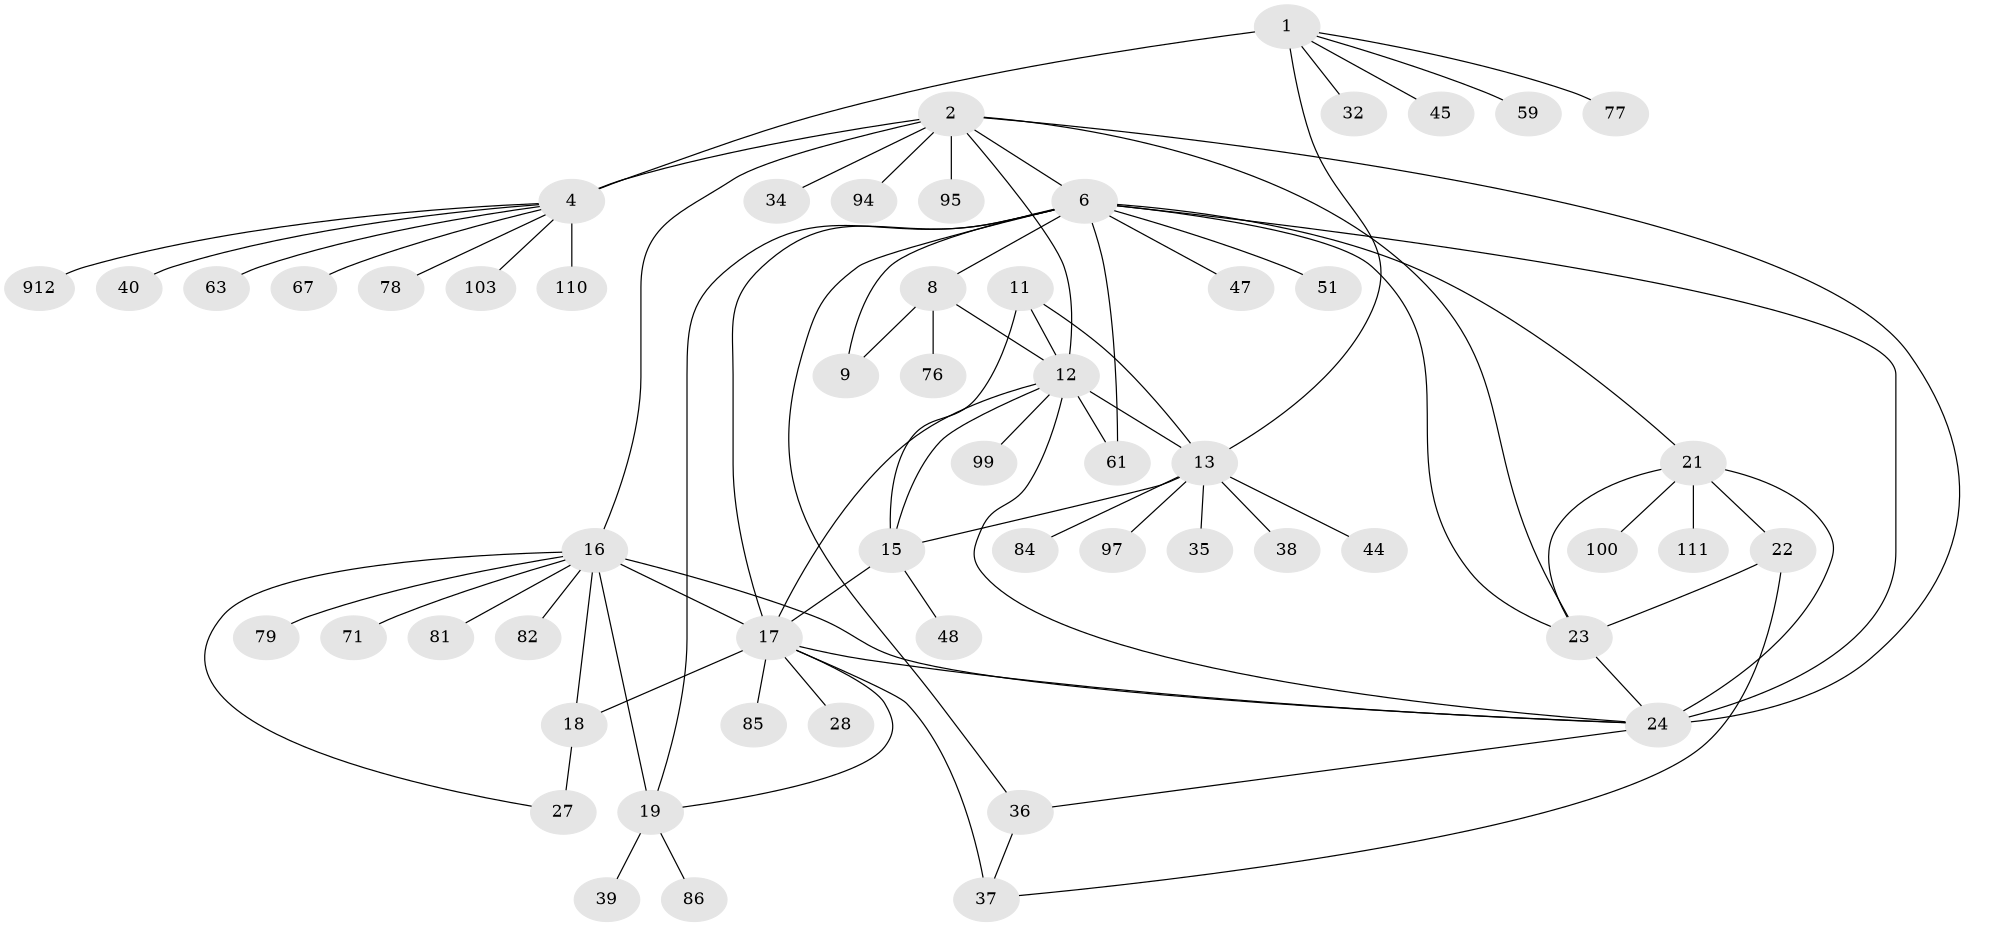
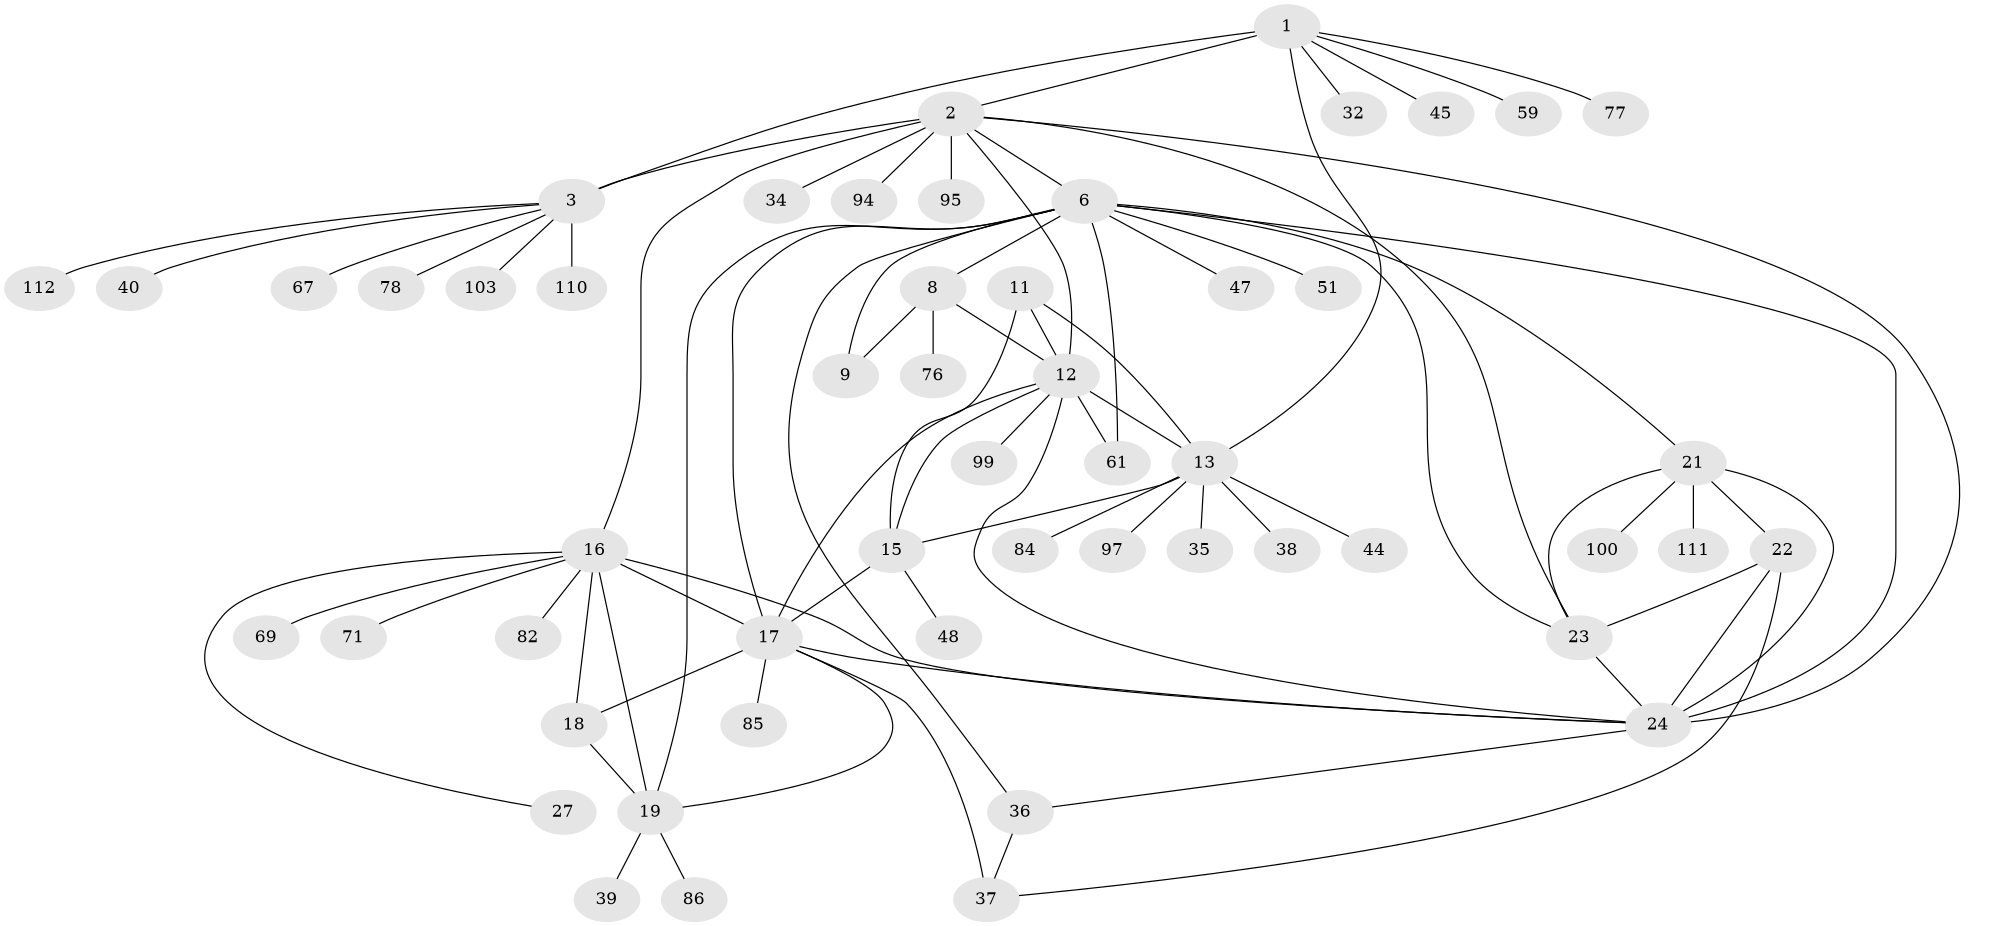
  graph {
    node [color=gray90 style=filled]
    1 [super="+42"]
    2
-   3 [super="+5+4" label=4]
+   3 [super="+5+4"]
    13
    32
    45
    59
    77
    6 [super="+7+30+10+50"]
    12 [super="+14"]
    16 [super="+62"]
    23 [super="+49+64+89+105"]
    24 [super="+25+29+87+75"]
    34
    94
    95
    40 [super="+70"]
-   63
    67
    78
    103
    110
-   112 [label=912]
+   112
    15 [super="+31+65+91+56"]
    35 [super="+68"]
    38 [super="+79"]
    44
    84
    97
    8
    9 [super="+83"]
    17
    19 [super="+46+20+73"]
    21
    36 [super="+90+107+108+109"]
    n36 [label=61 super="+54+72"]
    47
    51
    99
    18
    27
-   69 [label=79]
+   69
    71
-   81
    82 [super="+96"]
    76
-   28
    37 [super="+53"]
    85
    39
    86
    22
    100
    111
    11 [super="+33"]
    48 [super="+61+57+93+58"]
+   1 -- 2
    1 -- 3 [weight=3]
    1 -- 13
    1 -- 32
    1 -- 45
    1 -- 59
    1 -- 77
    2 -- 3 [weight=3]
    2 -- 6 [weight=2]
    2 -- 12
    2 -- 16
    2 -- 23
    2 -- 24
    2 -- 34
    2 -- 94
    2 -- 95
    3 -- 40
-   3 -- 63
    3 -- 67
    3 -- 78
    3 -- 103
    3 -- 110
    3 -- 112
    13 -- 15
    13 -- 35
    13 -- 38
    13 -- 44
    13 -- 84
    13 -- 97
    6 -- 23
    6 -- 24
    6 -- 8 [weight=3]
    6 -- 9 [weight=3]
    6 -- 17
    6 -- 19
    6 -- 21
    6 -- 36
    6 -- n36
    6 -- 47
    6 -- 51
    12 -- 13 [weight=2]
    12 -- 24
    12 -- 15 [weight=2]
    12 -- 17
    12 -- n36
    12 -- 99
    16 -- 24
    16 -- 17
    16 -- 19 [weight=2]
    16 -- 18
    16 -- 27
    16 -- 69
    16 -- 71
-   16 -- 81
    16 -- 82
    23 -- 24 [weight=2]
    24 -- 36
    15 -- 17
    15 -- 48
    8 -- 12
    8 -- 9
    8 -- 76
    17 -- 24
    17 -- 19 [weight=2]
    17 -- 18
-   17 -- 28
    17 -- 37 [weight=2]
    17 -- 85
    19 -- 39
    19 -- 86
    21 -- 23
    21 -- 24 [weight=2]
    21 -- 22
    21 -- 100
    21 -- 111
    36 -- 37
-   18 -- 27 [weight=2]
+   18 -- 19 [weight=2]
    22 -- 23
+   22 -- 24 [weight=2]
    22 -- 37
    11 -- 13
    11 -- 12 [weight=2]
    11 -- 15
  }
